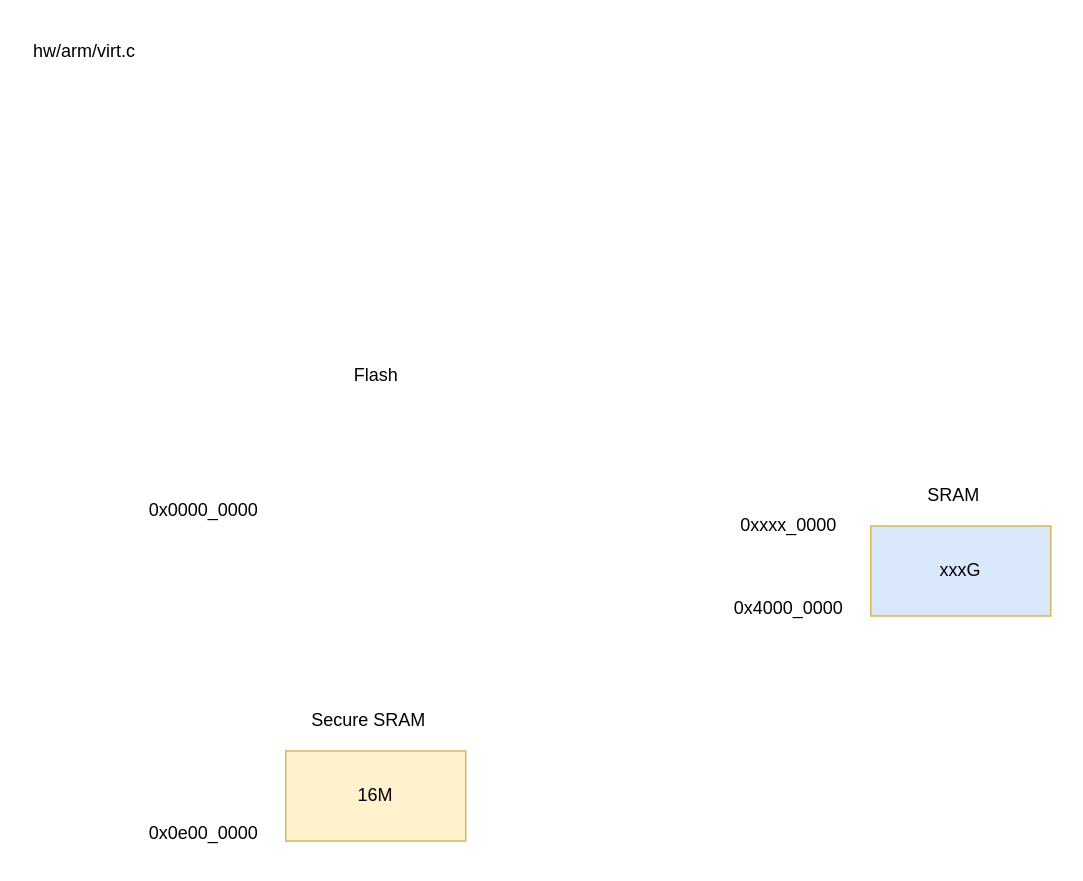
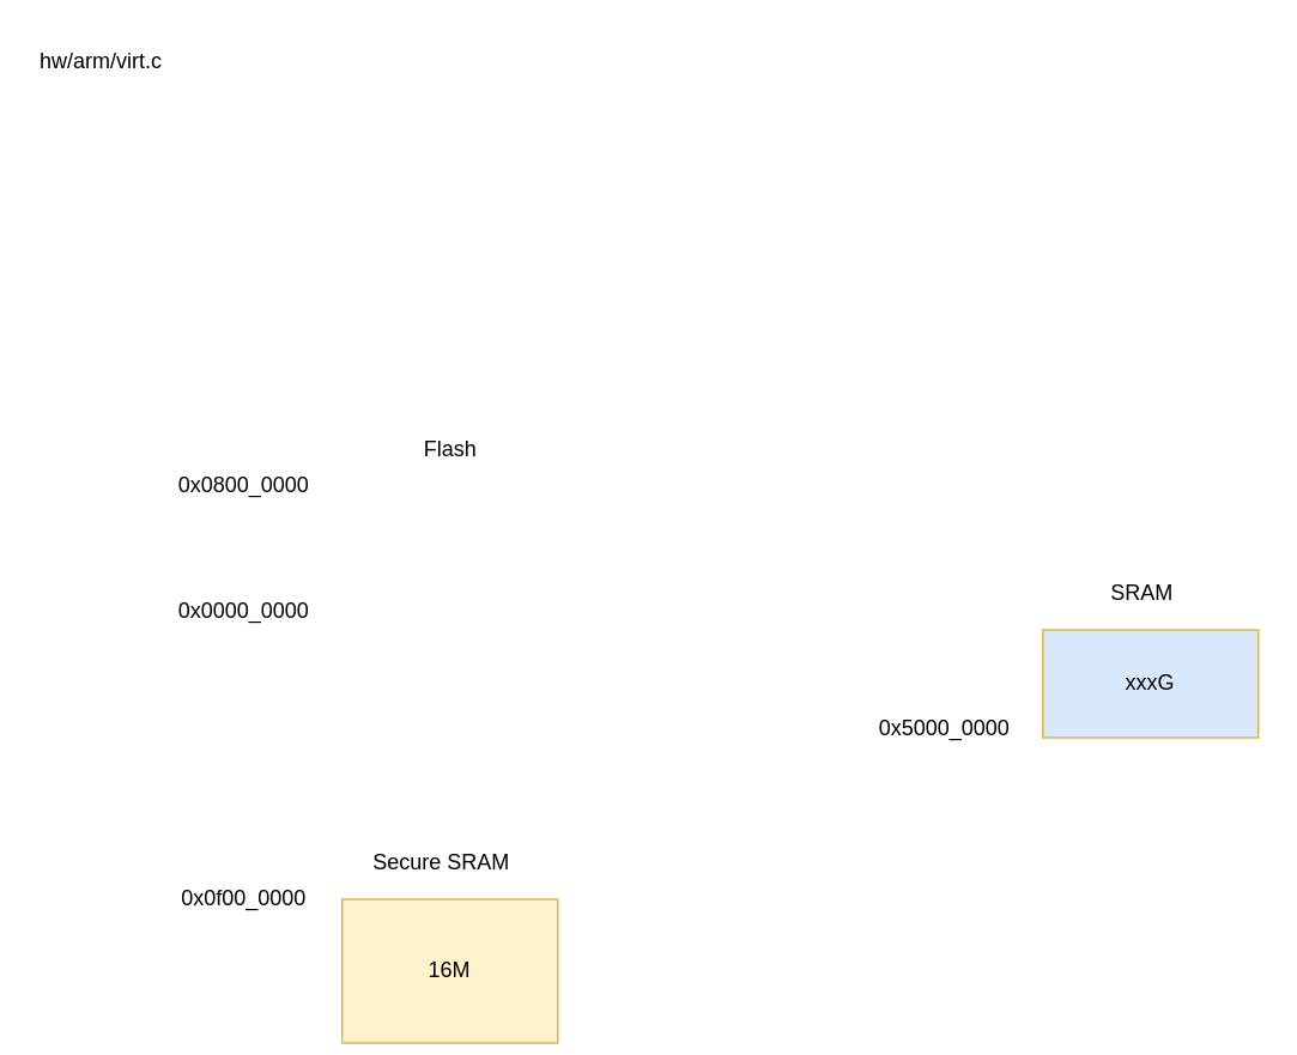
  <mxCell id="0" />
  <mxCell id="1" parent="0" />
  <mxCell id="2" value="hw/arm/virt.c" style="text;whiteSpace=wrap;html=1;" vertex="1" parent="1"><mxGeometry x="20" y="20" width="90" height="30" as="geometry" /></mxCell>
  <mxCell id="3" value="Flash" style="text;html=1;align=center;verticalAlign=middle;resizable=0;points=[];autosize=1;strokeColor=none;fillColor=none;" vertex="1" parent="1"><mxGeometry x="230" y="240" width="40" height="20" as="geometry" /></mxCell>
  <mxCell id="4" value="0x0000_0000" style="text;html=1;align=center;verticalAlign=middle;resizable=0;points=[];autosize=1;strokeColor=none;fillColor=none;" vertex="1" parent="1"><mxGeometry x="90" y="330" width="90" height="20" as="geometry" /></mxCell>
- <mxCell id="6" value="16M" style="rounded=0;whiteSpace=wrap;html=1;fillColor=#fff2cc;strokeColor=#d6b656;" vertex="1" parent="1"><mxGeometry x="190" y="500" width="120" height="60" as="geometry" /></mxCell>
+ <mxCell id="5" value="0x0800_0000" style="text;html=1;align=center;verticalAlign=middle;resizable=0;points=[];autosize=1;strokeColor=none;fillColor=none;" vertex="1" parent="1"><mxGeometry x="90" y="260" width="90" height="20" as="geometry" /></mxCell>
+ <mxCell id="6" value="16M" style="rounded=0;whiteSpace=wrap;html=1;fillColor=#fff2cc;strokeColor=#d6b656;" vertex="1" parent="1"><mxGeometry x="190" y="500" width="120" height="80" as="geometry" /></mxCell>
  <mxCell id="7" value="Secure SRAM" style="text;html=1;align=center;verticalAlign=middle;resizable=0;points=[];autosize=1;strokeColor=none;fillColor=none;" vertex="1" parent="1"><mxGeometry x="200" y="470" width="90" height="20" as="geometry" /></mxCell>
- <mxCell id="8" value="0x0e00_0000" style="text;html=1;align=center;verticalAlign=middle;resizable=0;points=[];autosize=1;strokeColor=none;fillColor=none;" vertex="1" parent="1"><mxGeometry x="90" y="545" width="90" height="20" as="geometry" /></mxCell>
+ <mxCell id="9" value="0x0f00_0000" style="text;html=1;align=center;verticalAlign=middle;resizable=0;points=[];autosize=1;strokeColor=none;fillColor=none;" vertex="1" parent="1"><mxGeometry x="95" y="490" width="80" height="20" as="geometry" /></mxCell>
  <mxCell id="10" value="xxxG" style="rounded=0;whiteSpace=wrap;html=1;fillColor=#dae8fc;strokeColor=#d6b656;" vertex="1" parent="1"><mxGeometry x="580" y="350" width="120" height="60" as="geometry" /></mxCell>
  <mxCell id="11" value="SRAM" style="text;html=1;align=center;verticalAlign=middle;resizable=0;points=[];autosize=1;strokeColor=none;fillColor=none;" vertex="1" parent="1"><mxGeometry x="615" y="320" width="40" height="20" as="geometry" /></mxCell>
- <mxCell id="12" value="0x4000_0000" style="text;html=1;align=center;verticalAlign=middle;resizable=0;points=[];autosize=1;strokeColor=none;fillColor=none;" vertex="1" parent="1"><mxGeometry x="480" y="395" width="90" height="20" as="geometry" /></mxCell>
- <mxCell id="13" value="0xxxx_0000" style="text;html=1;align=center;verticalAlign=middle;resizable=0;points=[];autosize=1;strokeColor=none;fillColor=none;" vertex="1" parent="1"><mxGeometry x="485" y="340" width="80" height="20" as="geometry" /></mxCell>
+ <mxCell id="12" value="0x5000_0000" style="text;html=1;align=center;verticalAlign=middle;resizable=0;points=[];autosize=1;strokeColor=none;fillColor=none;" vertex="1" parent="1"><mxGeometry x="480" y="395" width="90" height="20" as="geometry" /></mxCell>
